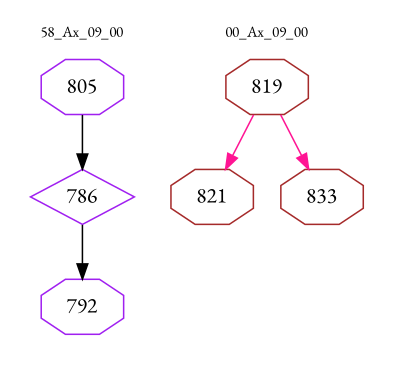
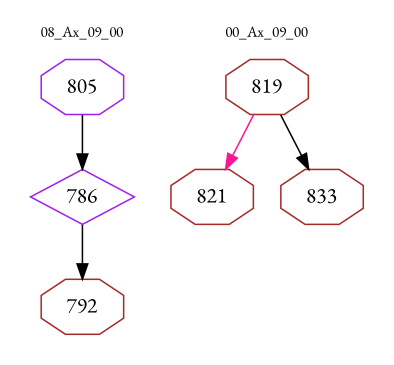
  digraph {
    fontname="EB Garamond"
    node [color=purple fontname="EB Garamond" shape=octagon]
    edge [color=black fontname="EB Garamond"]
    n1 [label=786 shape=diamond]
-   n2 [label=792]
+   n2 [color=brown label=792]
    n3 [label=805]
    n4 [color=brown label=819]
    n5 [color=brown label=821]
    n6 [color=brown label=833]
    subgraph cluster_1 {
      color=white
      fontsize=10
-     label="58_Ax_09_00"
+     label="08_Ax_09_00"
      n1
      n2
      n3
    }
    subgraph cluster_2 {
      color=white
      fontsize=10
      label="00_Ax_09_00"
      n4
      n5
      n6
    }
    n1 -> n2
    n3 -> n1
    n4 -> n5 [color=deeppink]
-   n4 -> n6 [color=deeppink]
+   n4 -> n6
  }
